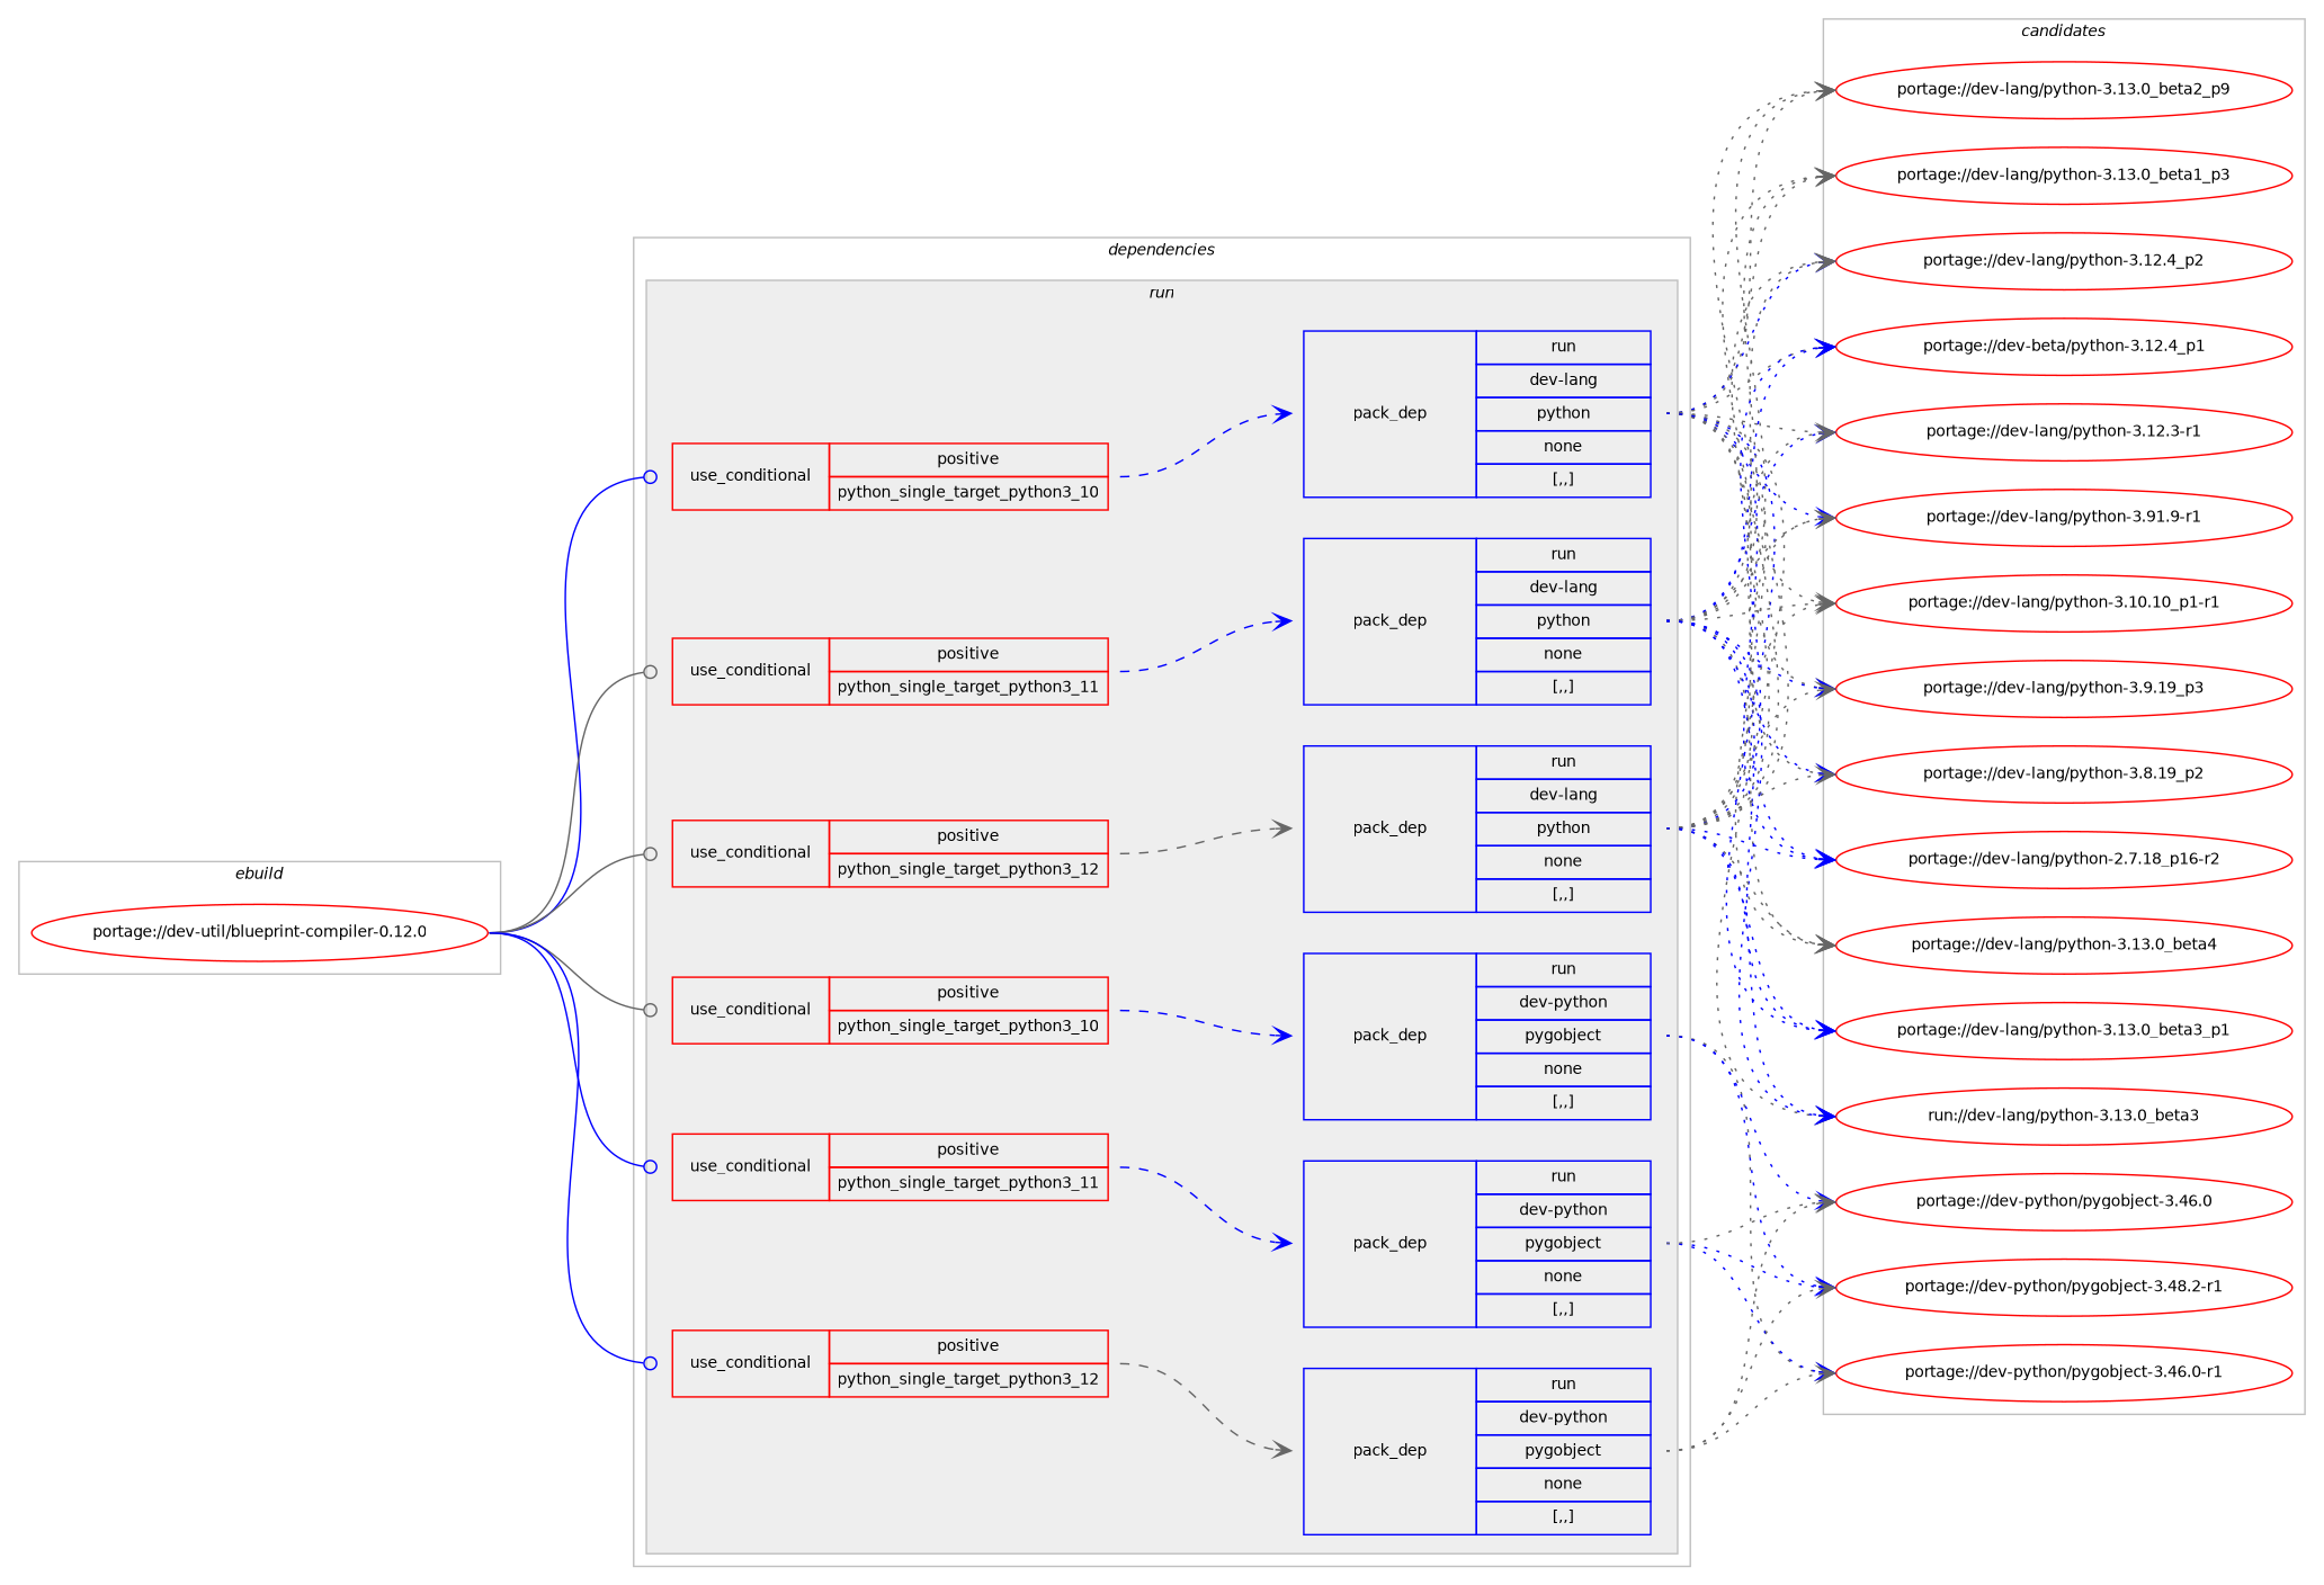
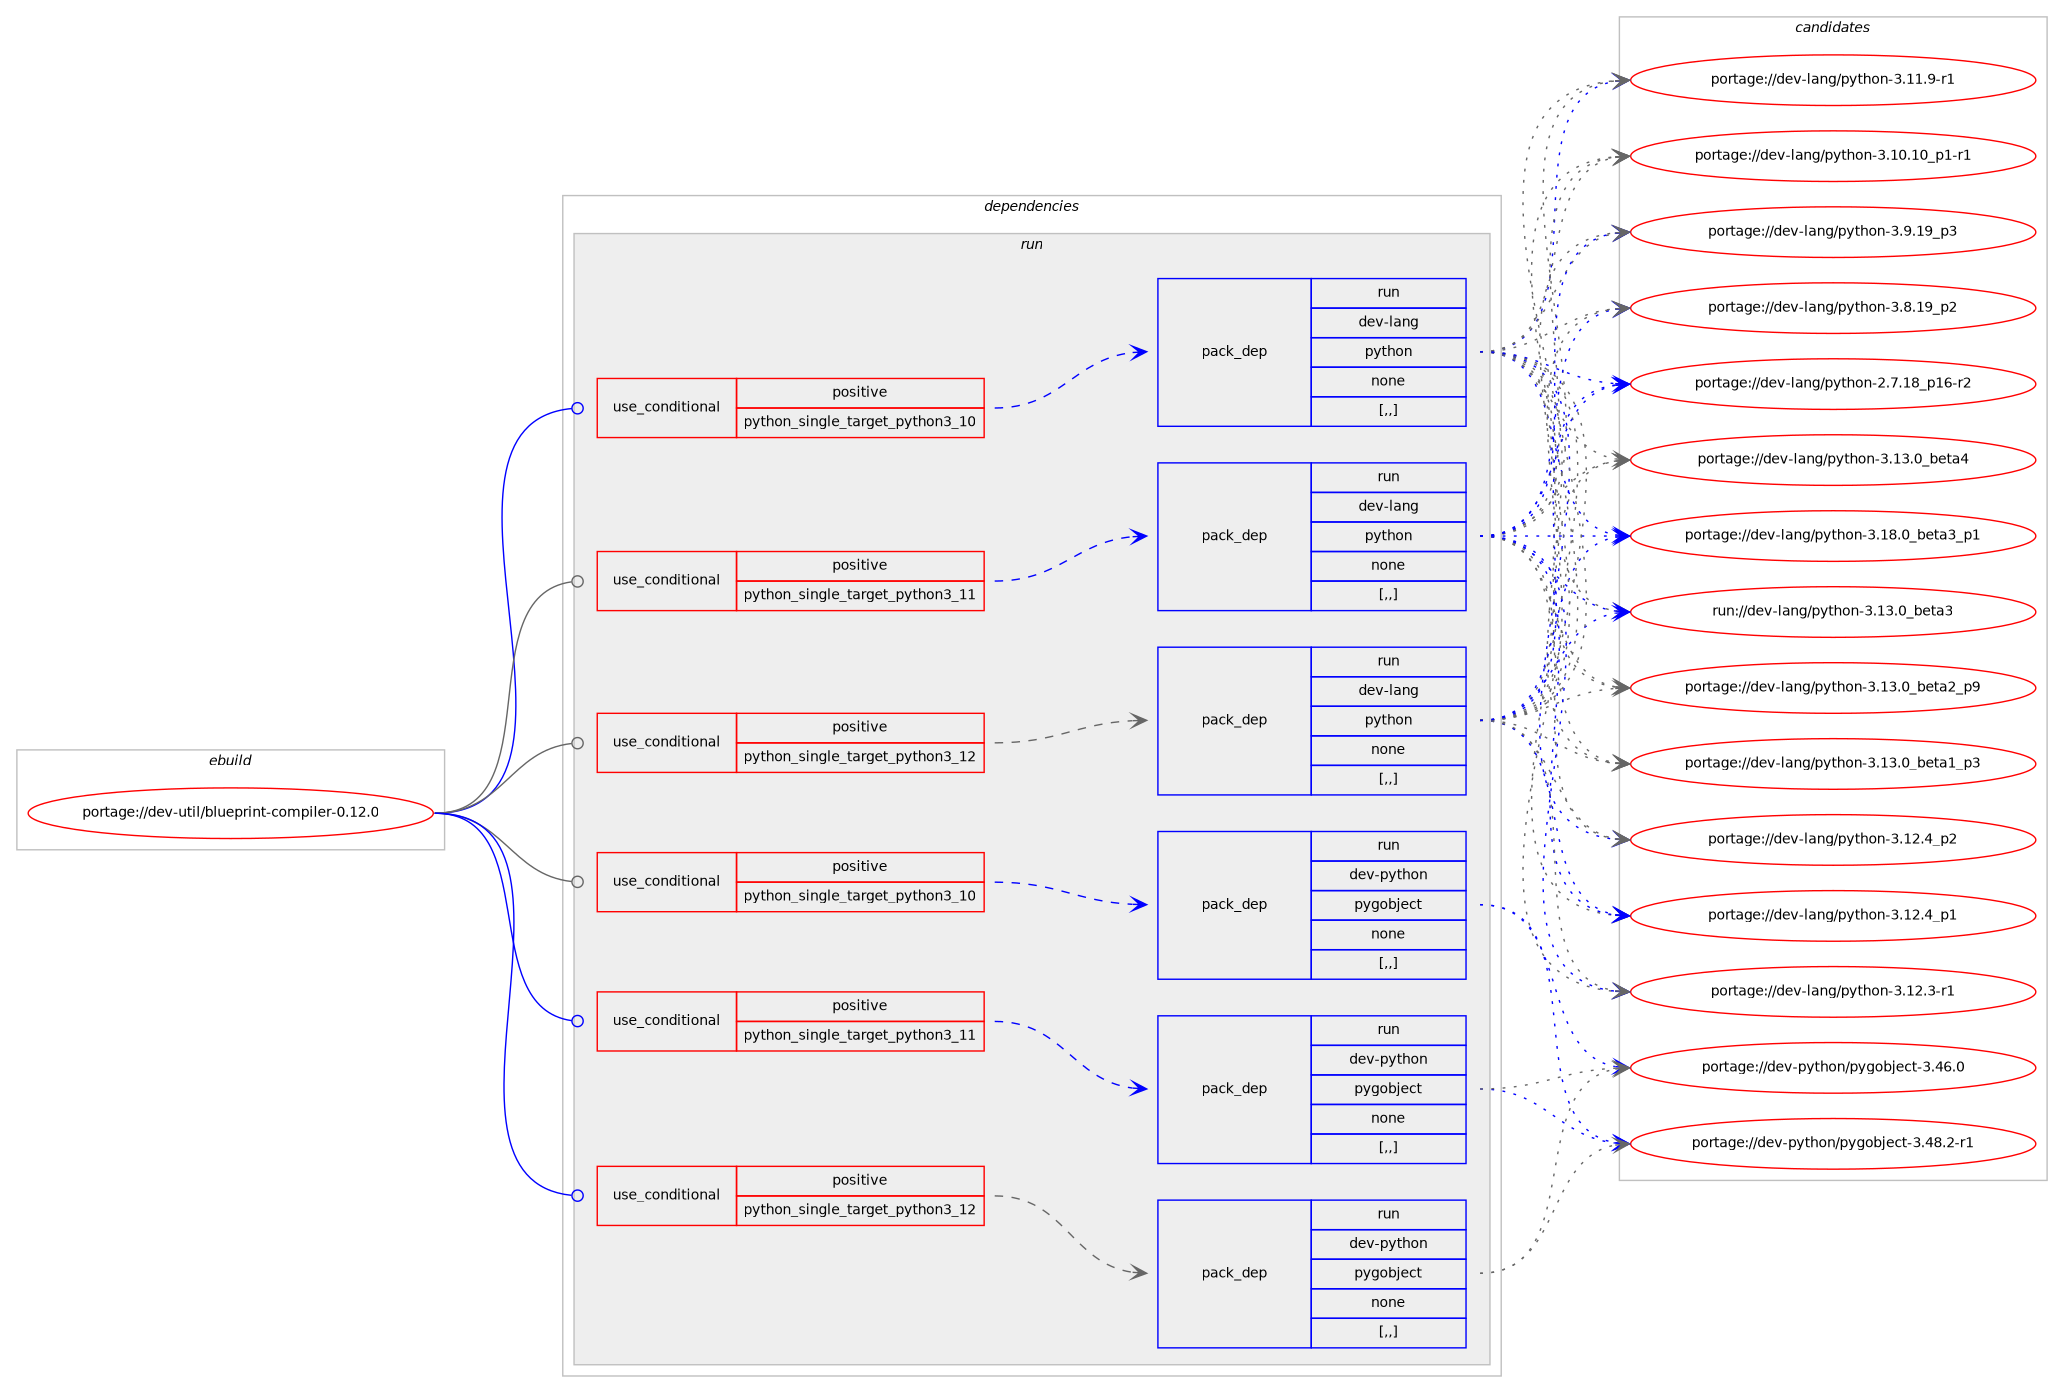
  digraph {
    compound=true
    concentrate=true
    fontname=Helvetica
    fontsize=10
    newrank=true
    rankdir=LR
    ranksep=1.5
    node [color=red fontname=Helvetica fontsize=10]
    edge [arrowhead=vee color=gray40 headport=w style=dotted tailport=e weight=100]
    n1 [label="portage://dev-util/blueprint-compiler-0.12.0" width=4]
    n2 [color=blue label=<<TABLE BORDER="0" CELLBORDER="1" CELLSPACING="0" CELLPADDING="4" WIDTH="220"><TR><TD ROWSPAN="6" CELLPADDING="30">pack_dep</TD></TR><TR><TD WIDTH="110">run</TD></TR><TR><TD>dev-lang</TD></TR><TR><TD>python</TD></TR><TR><TD>none</TD></TR><TR><TD>[,,]</TD></TR></TABLE>> shape=none]
    n3 [label=<<TABLE BORDER="0" CELLBORDER="1" CELLSPACING="0" CELLPADDING="4"><TR><TD ROWSPAN="3" CELLPADDING="10">use_conditional</TD></TR><TR><TD>positive</TD></TR><TR><TD>python_single_target_python3_10</TD></TR></TABLE>> shape=none]
    n4 [color=blue label=<<TABLE BORDER="0" CELLBORDER="1" CELLSPACING="0" CELLPADDING="4" WIDTH="220"><TR><TD ROWSPAN="6" CELLPADDING="30">pack_dep</TD></TR><TR><TD WIDTH="110">run</TD></TR><TR><TD>dev-python</TD></TR><TR><TD>pygobject</TD></TR><TR><TD>none</TD></TR><TR><TD>[,,]</TD></TR></TABLE>> shape=none]
    n5 [label=<<TABLE BORDER="0" CELLBORDER="1" CELLSPACING="0" CELLPADDING="4"><TR><TD ROWSPAN="3" CELLPADDING="10">use_conditional</TD></TR><TR><TD>positive</TD></TR><TR><TD>python_single_target_python3_10</TD></TR></TABLE>> shape=none]
    n6 [color=blue label=<<TABLE BORDER="0" CELLBORDER="1" CELLSPACING="0" CELLPADDING="4" WIDTH="220"><TR><TD ROWSPAN="6" CELLPADDING="30">pack_dep</TD></TR><TR><TD WIDTH="110">run</TD></TR><TR><TD>dev-lang</TD></TR><TR><TD>python</TD></TR><TR><TD>none</TD></TR><TR><TD>[,,]</TD></TR></TABLE>> shape=none]
    n7 [label=<<TABLE BORDER="0" CELLBORDER="1" CELLSPACING="0" CELLPADDING="4"><TR><TD ROWSPAN="3" CELLPADDING="10">use_conditional</TD></TR><TR><TD>positive</TD></TR><TR><TD>python_single_target_python3_11</TD></TR></TABLE>> shape=none]
    n8 [color=blue label=<<TABLE BORDER="0" CELLBORDER="1" CELLSPACING="0" CELLPADDING="4" WIDTH="220"><TR><TD ROWSPAN="6" CELLPADDING="30">pack_dep</TD></TR><TR><TD WIDTH="110">run</TD></TR><TR><TD>dev-python</TD></TR><TR><TD>pygobject</TD></TR><TR><TD>none</TD></TR><TR><TD>[,,]</TD></TR></TABLE>> shape=none]
    n9 [label=<<TABLE BORDER="0" CELLBORDER="1" CELLSPACING="0" CELLPADDING="4"><TR><TD ROWSPAN="3" CELLPADDING="10">use_conditional</TD></TR><TR><TD>positive</TD></TR><TR><TD>python_single_target_python3_11</TD></TR></TABLE>> shape=none]
    n10 [color=blue label=<<TABLE BORDER="0" CELLBORDER="1" CELLSPACING="0" CELLPADDING="4" WIDTH="220"><TR><TD ROWSPAN="6" CELLPADDING="30">pack_dep</TD></TR><TR><TD WIDTH="110">run</TD></TR><TR><TD>dev-lang</TD></TR><TR><TD>python</TD></TR><TR><TD>none</TD></TR><TR><TD>[,,]</TD></TR></TABLE>> shape=none]
    n11 [label=<<TABLE BORDER="0" CELLBORDER="1" CELLSPACING="0" CELLPADDING="4"><TR><TD ROWSPAN="3" CELLPADDING="10">use_conditional</TD></TR><TR><TD>positive</TD></TR><TR><TD>python_single_target_python3_12</TD></TR></TABLE>> shape=none]
    n12 [color=blue label=<<TABLE BORDER="0" CELLBORDER="1" CELLSPACING="0" CELLPADDING="4" WIDTH="220"><TR><TD ROWSPAN="6" CELLPADDING="30">pack_dep</TD></TR><TR><TD WIDTH="110">run</TD></TR><TR><TD>dev-python</TD></TR><TR><TD>pygobject</TD></TR><TR><TD>none</TD></TR><TR><TD>[,,]</TD></TR></TABLE>> shape=none]
    n13 [label=<<TABLE BORDER="0" CELLBORDER="1" CELLSPACING="0" CELLPADDING="4"><TR><TD ROWSPAN="3" CELLPADDING="10">use_conditional</TD></TR><TR><TD>positive</TD></TR><TR><TD>python_single_target_python3_12</TD></TR></TABLE>> shape=none]
    n14 [label="portage://dev-lang/python-3.13.0_beta4" width=4]
-   n15 [label="portage://dev-lang/python-3.13.0_beta3_p1" width=4]
+   n15 [label="portage://dev-lang/python-3.18.0_beta3_p1" width=4]
    n16 [label="run://dev-lang/python-3.13.0_beta3" width=4]
    n17 [label="portage://dev-lang/python-3.13.0_beta2_p9" width=4]
    n18 [label="portage://dev-lang/python-3.13.0_beta1_p3" width=4]
    n19 [label="portage://dev-lang/python-3.12.4_p2" width=4]
-   n20 [label="portage://dev-beta/python-3.12.4_p1" width=4]
+   n20 [label="portage://dev-lang/python-3.12.4_p1" width=4]
    n21 [label="portage://dev-lang/python-3.12.3-r1" width=4]
-   n22 [label="portage://dev-lang/python-3.91.9-r1" width=4]
+   n22 [label="portage://dev-lang/python-3.11.9-r1" width=4]
    n23 [label="portage://dev-lang/python-3.10.10_p1-r1" width=4]
    n24 [label="portage://dev-lang/python-3.9.19_p3" width=4]
    n25 [label="portage://dev-lang/python-3.8.19_p2" width=4]
    n26 [label="portage://dev-lang/python-2.7.18_p16-r2" width=4]
    n27 [label="portage://dev-python/pygobject-3.48.2-r1" width=4]
-   n28 [label="portage://dev-python/pygobject-3.46.0-r1" width=4]
    n29 [label="portage://dev-python/pygobject-3.46.0" width=4]
    subgraph cluster_1 {
      color=gray
      label=<<i>ebuild</i>>
      n1
    }
    subgraph cluster_2 {
      color=gray
      label=<<i>dependencies</i>>
      subgraph cluster_3 {
        color=gray
        fillcolor="#eeeeee"
        label=<<i>compile</i>>
        style=filled
      }
      subgraph cluster_4 {
        color=gray
        fillcolor="#eeeeee"
        label=<<i>compile and run</i>>
        style=filled
      }
      subgraph cluster_5 {
        color=gray
        fillcolor="#eeeeee"
        label=<<i>run</i>>
        style=filled
        subgraph sub_6 {
          color=gray
          fillcolor="#eeeeee"
          label=<<i>run</i>>
          style=filled
          n3
          subgraph sub_7 {
            color=gray
            fillcolor="#eeeeee"
            label=<<i>run</i>>
            style=filled
            n2
          }
        }
        subgraph sub_8 {
          color=gray
          fillcolor="#eeeeee"
          label=<<i>run</i>>
          style=filled
          n5
          subgraph sub_9 {
            color=gray
            fillcolor="#eeeeee"
            label=<<i>run</i>>
            style=filled
            n4
          }
        }
        subgraph sub_10 {
          color=gray
          fillcolor="#eeeeee"
          label=<<i>run</i>>
          style=filled
          n7
          subgraph sub_11 {
            color=gray
            fillcolor="#eeeeee"
            label=<<i>run</i>>
            style=filled
            n6
          }
        }
        subgraph sub_12 {
          color=gray
          fillcolor="#eeeeee"
          label=<<i>run</i>>
          style=filled
          n9
          subgraph sub_13 {
            color=gray
            fillcolor="#eeeeee"
            label=<<i>run</i>>
            style=filled
            n8
          }
        }
        subgraph sub_14 {
          color=gray
          fillcolor="#eeeeee"
          label=<<i>run</i>>
          style=filled
          n11
          subgraph sub_15 {
            color=gray
            fillcolor="#eeeeee"
            label=<<i>run</i>>
            style=filled
            n10
          }
        }
        subgraph sub_16 {
          color=gray
          fillcolor="#eeeeee"
          label=<<i>run</i>>
          style=filled
          n13
          subgraph sub_17 {
            color=gray
            fillcolor="#eeeeee"
            label=<<i>run</i>>
            style=filled
            n12
          }
        }
      }
    }
    subgraph cluster_18 {
      color=gray
      label=<<i>candidates</i>>
      rank=same
      subgraph sub_19 {
        color=black
        label=<<i>candidates</i>>
        nodesep=1
        rank=same
        n14
        n15
        n16
        n17
        n18
        n19
        n20
        n21
        n22
        n23
        n24
        n25
        n26
      }
      subgraph sub_20 {
        color=black
        label=<<i>candidates</i>>
        nodesep=1
        rank=same
        n27
-       n28
        n29
      }
      subgraph sub_21 {
        color=black
        label=<<i>candidates</i>>
        nodesep=1
        rank=same
        n14
        n15
        n16
        n17
        n18
        n19
        n20
        n21
        n22
        n23
        n24
        n25
        n26
      }
      subgraph sub_22 {
        color=black
        label=<<i>candidates</i>>
        nodesep=1
        rank=same
        n27
-       n28
        n29
      }
      subgraph sub_23 {
        color=black
        label=<<i>candidates</i>>
        nodesep=1
        rank=same
        n14
        n15
        n16
        n17
        n18
        n19
        n20
        n21
        n22
        n23
        n24
        n25
        n26
      }
      subgraph sub_24 {
        color=black
        label=<<i>candidates</i>>
        nodesep=1
        rank=same
        n27
-       n28
        n29
      }
    }
    n1 -> n3 [arrowhead=odot color=blue style=solid weight=20]
    n1 -> n5 [arrowhead=odot style=solid weight=20]
    n1 -> n7 [arrowhead=odot style=solid weight=20]
    n1 -> n9 [arrowhead=odot color=blue style=solid weight=20]
    n1 -> n11 [arrowhead=odot style=solid weight=20]
    n1 -> n13 [arrowhead=odot color=blue style=solid weight=20]
    n2 -> n14
    n2 -> n15 [color=blue]
    n2 -> n16
    n2 -> n17
    n2 -> n18
    n2 -> n19 [color=blue]
    n2 -> n20
    n2 -> n21
    n2 -> n22 [color=blue]
    n2 -> n23
    n2 -> n24
    n2 -> n25
    n2 -> n26 [color=blue]
    n3 -> n2 [color=blue style=dashed weight=20]
    n4 -> n27 [color=blue]
-   n4 -> n28
    n4 -> n29 [color=blue]
    n5 -> n4 [color=blue style=dashed weight=20]
    n6 -> n14
    n6 -> n15 [color=blue]
    n6 -> n16 [color=blue]
    n6 -> n17
    n6 -> n18
    n6 -> n19
    n6 -> n20 [color=blue]
    n6 -> n21 [color=blue]
    n6 -> n22
    n6 -> n23
    n6 -> n24 [color=blue]
    n6 -> n25 [color=blue]
    n6 -> n26 [color=blue]
    n7 -> n6 [color=blue style=dashed weight=20]
    n8 -> n27 [color=blue]
-   n8 -> n28 [color=blue]
    n8 -> n29
    n9 -> n8 [color=blue style=dashed weight=20]
    n10 -> n14
    n10 -> n15 [color=blue]
    n10 -> n16 [color=blue]
    n10 -> n17
    n10 -> n18
    n10 -> n19
    n10 -> n20 [color=blue]
    n10 -> n21
    n10 -> n22
    n10 -> n23
    n10 -> n24
    n10 -> n25
    n10 -> n26 [color=blue]
    n11 -> n10 [style=dashed weight=20]
    n12 -> n27
-   n12 -> n28
    n12 -> n29
    n13 -> n12 [style=dashed weight=20]
  }
